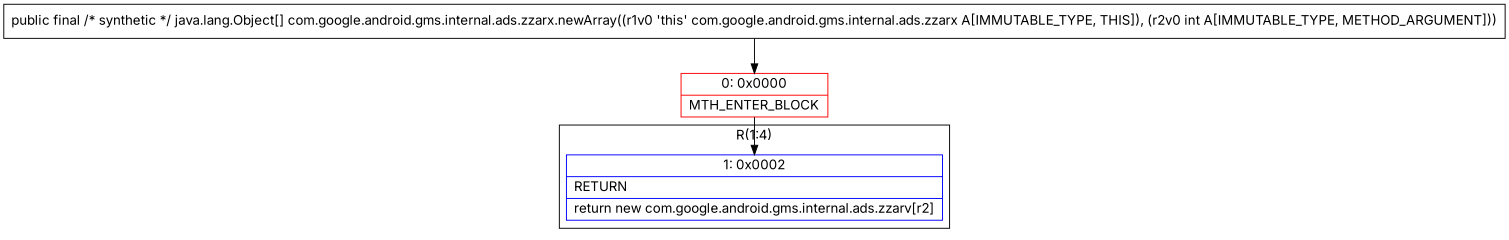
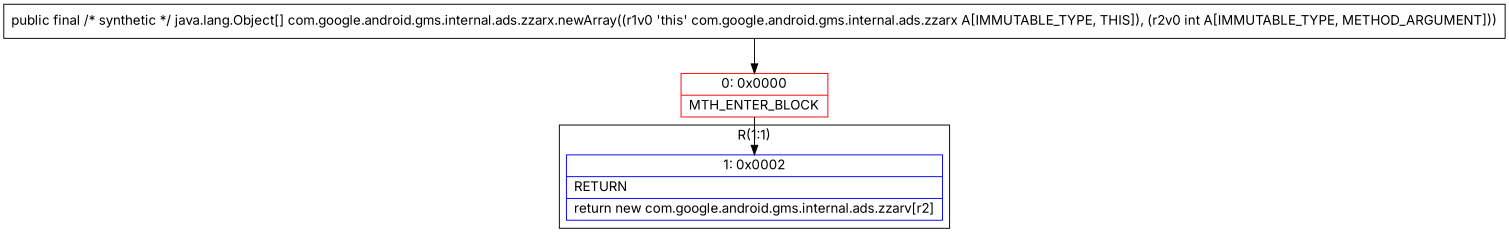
  digraph {
    fontname=Inter
    node [shape=record fontname=Inter]
    edge [fontname=Inter]
    n1 [color=blue label="{1\:\ 0x0002|RETURN\l|return new com.google.android.gms.internal.ads.zzarv[r2]\l}"]
    n2 [color=red label="{0\:\ 0x0000|MTH_ENTER_BLOCK\l}"]
    n3 [label="{public final \/* synthetic *\/ java.lang.Object[] com.google.android.gms.internal.ads.zzarx.newArray((r1v0 'this' com.google.android.gms.internal.ads.zzarx A[IMMUTABLE_TYPE, THIS]), (r2v0 int A[IMMUTABLE_TYPE, METHOD_ARGUMENT])) }"]
    subgraph cluster_1 {
-     label="R(1:4)"
+     label="R(1:1)"
      n1
    }
    n2 -> n1
    n3 -> n2
  }
